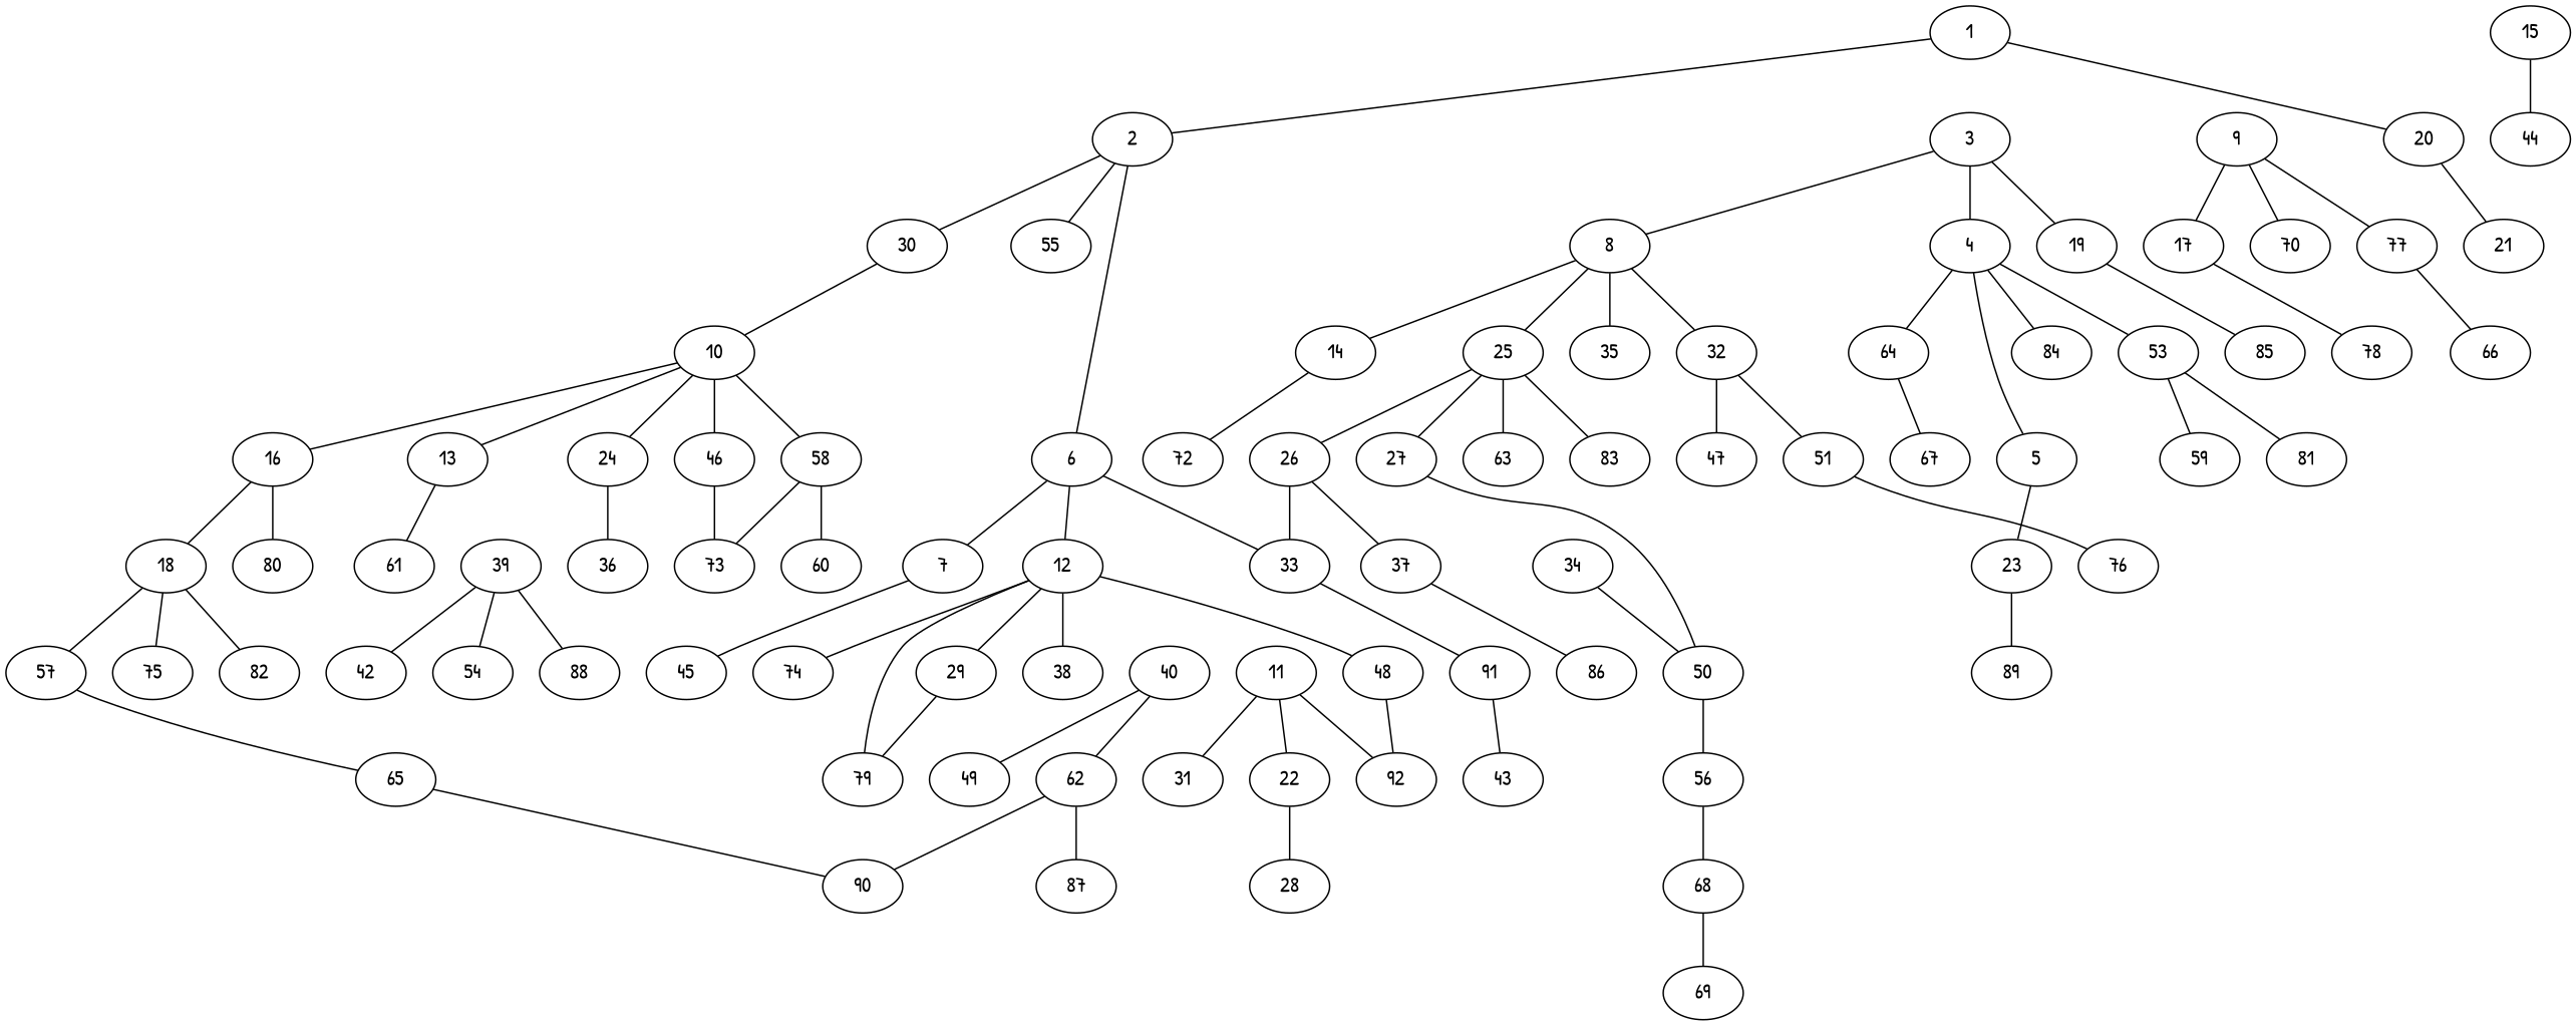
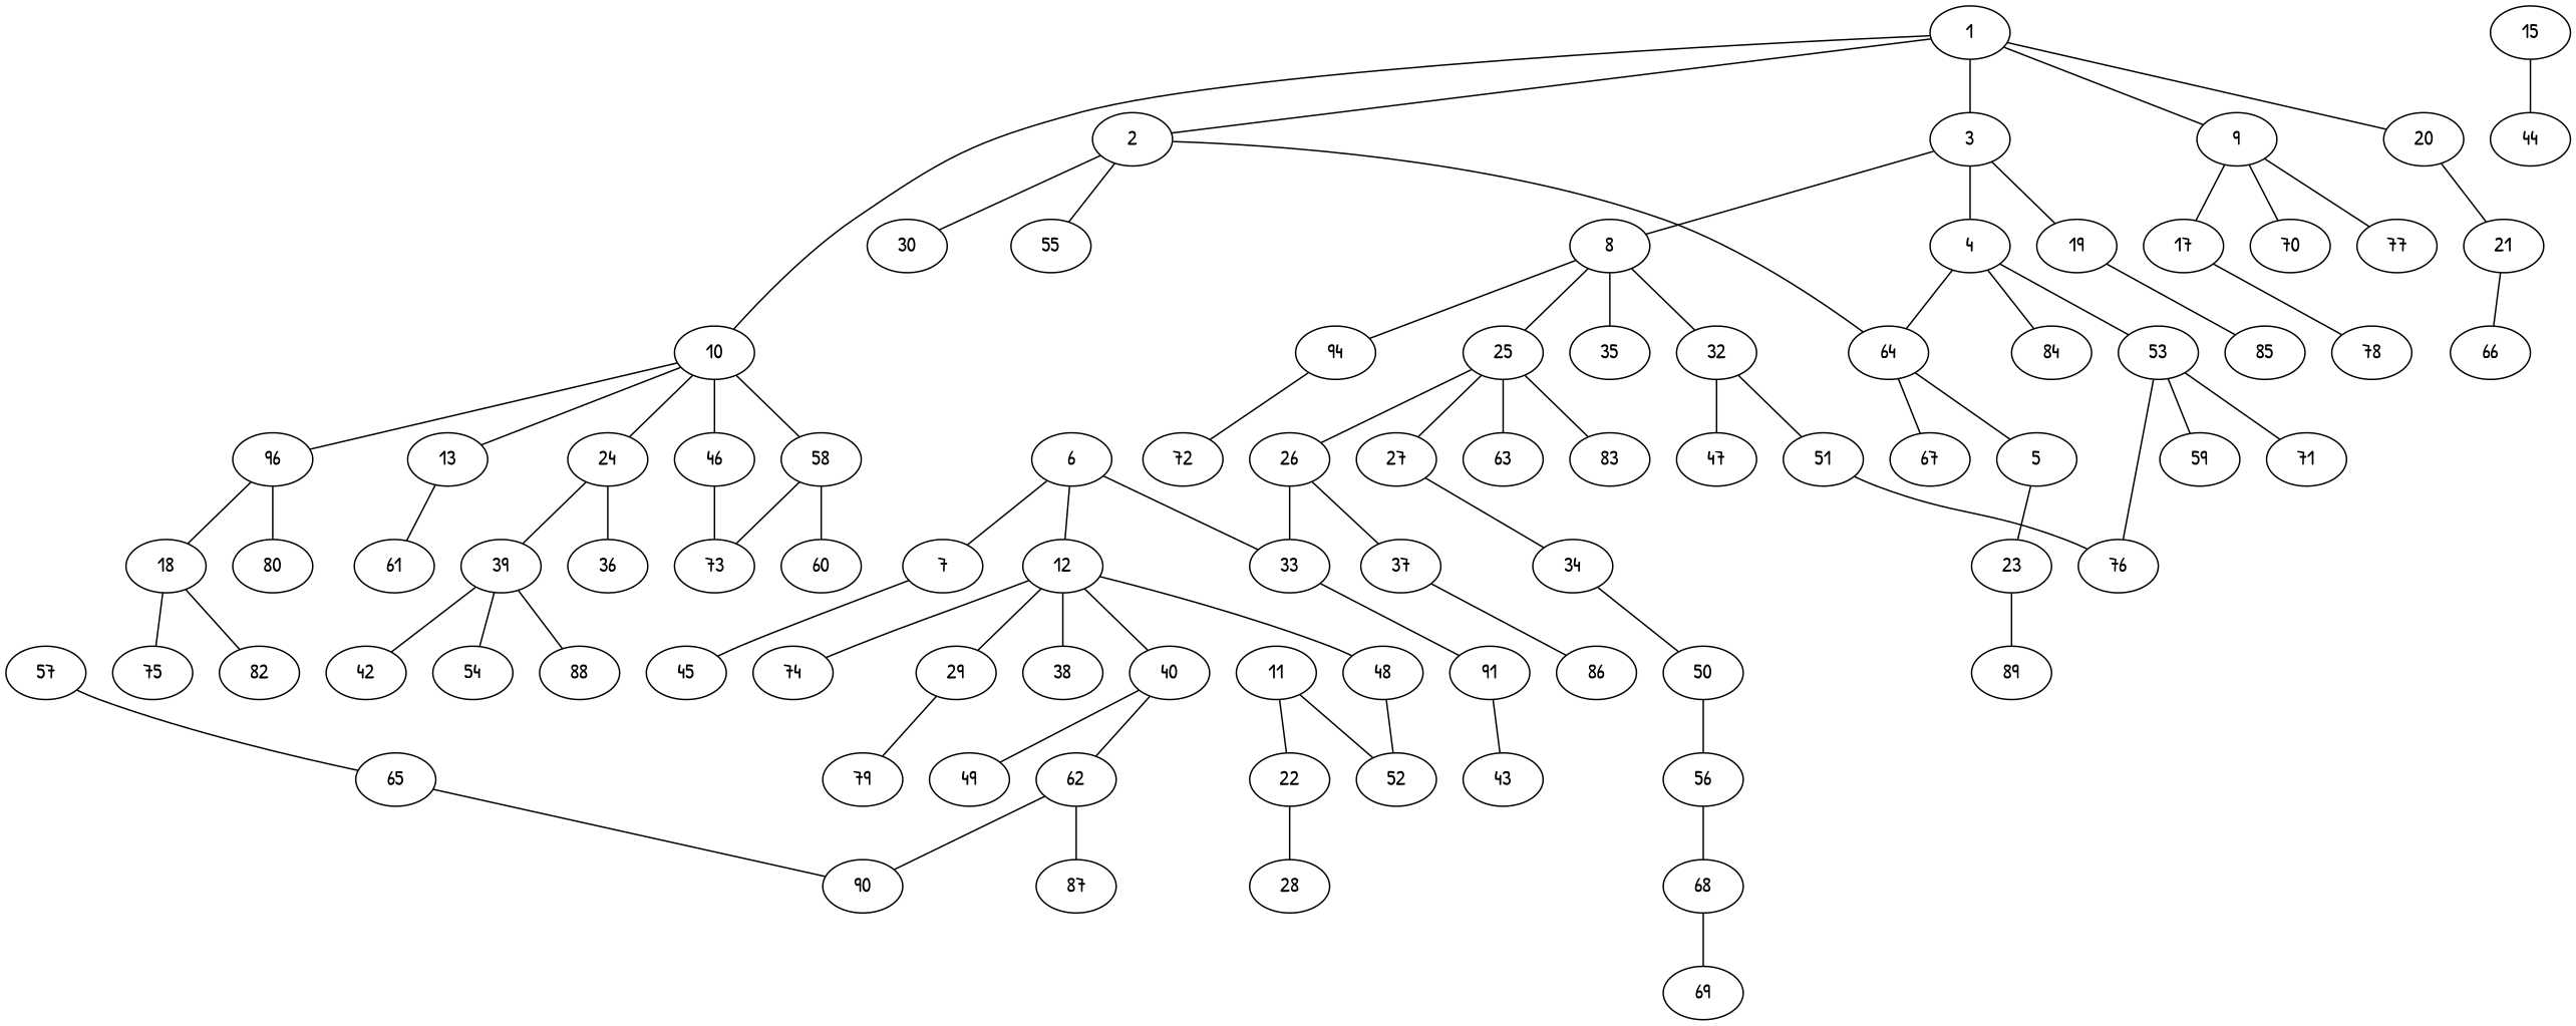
  graph {
    fontname="Patrick Hand"
    node [fontname="Patrick Hand"]
    edge [fontname="Patrick Hand"]
    1
    2
    3
    9
    10
    20
    6
    30
    55
    4
    8
    19
    17
    70
    77
    13
-   16
+   16 [label=96]
    24
    46
    58
    21
    7
    12
    33
    15
    44
    5
    53
    64
    84
-   14
+   14 [label=94]
    25
    32
    35
    85
    78
    11
    22
-   31
-   52 [label=92]
+   52
    61
    18
    80
    36
    39
    73
    60
    66
    45
    29
    38
    40
    48
    74
    n55 [label=91]
    23
    76
    59
-   81
+   81 [label=71]
    67
    72
    26
    27
    63
    83
    47
    51
    89
    79
    49
    62
    43
    37
    34
    28
    57
    75
    82
    42
    54
    88
    87
    90
    65
    86
    50
    56
    68
    69
    1 -- 2
-   30 -- 10
+   1 -- 3
+   1 -- 9
+   1 -- 10
    1 -- 20
-   2 -- 6
+   2 -- 64
    2 -- 30
    2 -- 55
    3 -- 4
    3 -- 8
    3 -- 19
    9 -- 17
    9 -- 70
    9 -- 77
    10 -- 13
    10 -- 16
    10 -- 24
    10 -- 46
    10 -- 58
    20 -- 21
    6 -- 7
    6 -- 12
    6 -- 33
-   4 -- 5
+   64 -- 5
    4 -- 53
    4 -- 64
    4 -- 84
    8 -- 14
    8 -- 25
    8 -- 32
    8 -- 35
    19 -- 85
    17 -- 78
    13 -- 61
    16 -- 18
    16 -- 80
    24 -- 36
+   24 -- 39
    46 -- 73
    58 -- 73
    58 -- 60
-   77 -- 66
+   21 -- 66
    7 -- 45
    12 -- 29
    12 -- 38
-   12 -- 79
+   12 -- 40
    12 -- 48
    12 -- 74
    33 -- n55
    15 -- 44
    5 -- 23
+   53 -- 76
    53 -- 59
    53 -- 81
    64 -- 67
    14 -- 72
    25 -- 26
    25 -- 27
    25 -- 63
    25 -- 83
    32 -- 47
    32 -- 51
    11 -- 22
-   11 -- 31
    11 -- 52
    22 -- 28
-   18 -- 57
    18 -- 75
    18 -- 82
    39 -- 42
    39 -- 54
    39 -- 88
    29 -- 79
    40 -- 49
    40 -- 62
    48 -- 52
    n55 -- 43
    23 -- 89
    26 -- 33
    26 -- 37
-   27 -- 50
+   27 -- 34
    51 -- 76
    62 -- 87
    62 -- 90
    37 -- 86
    34 -- 50
    57 -- 65
    65 -- 90
    50 -- 56
    56 -- 68
    68 -- 69
  }
